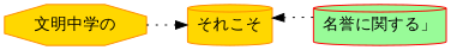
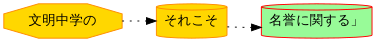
  digraph {
    rankdir=LR
    node [color=darkorange fillcolor=gold shape=cylinder style=filled]
    edge [style=dotted]
    n1 [label="それこそ"]
    n2 [color=red fillcolor=palegreen label="名誉に関する」"]
    n3 [label="文明中学の" shape=octagon]
-   n2 -> n1
+   n1 -> n2
    n3 -> n1
  }
